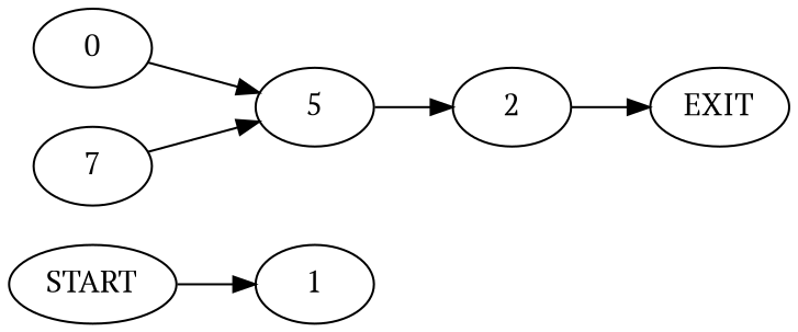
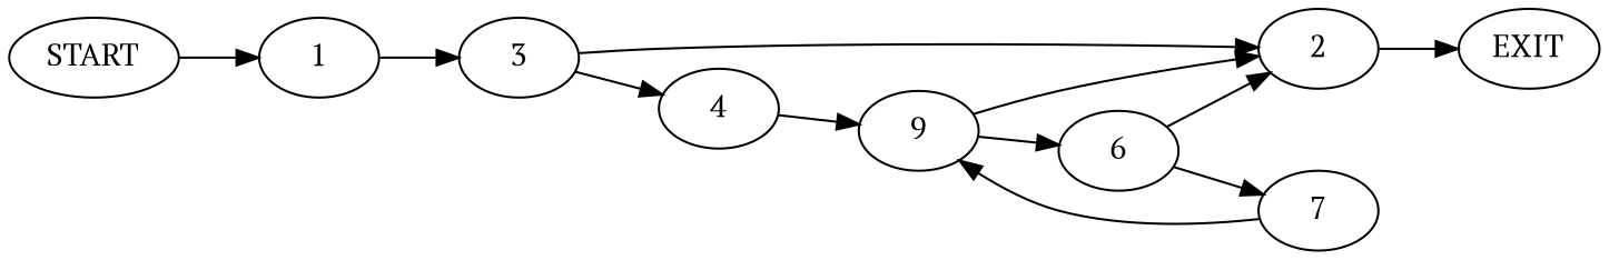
  digraph {
    fontname="PT Serif"
    rankdir=LR
    node [fontname="PT Serif"]
    edge [fontname="PT Serif"]
    n1 [label=START]
    1
+   3
    n4 [label=EXIT]
    2
-   4 [label=0]
-   5
+   4
+   5 [label=9]
+   6
    7
    n1 -> 1
+   1 -> 3
+   3 -> 2
+   3 -> 4
    2 -> n4
    4 -> 5
    5 -> 2
+   5 -> 6
+   6 -> 2
+   6 -> 7
    7 -> 5
  }
